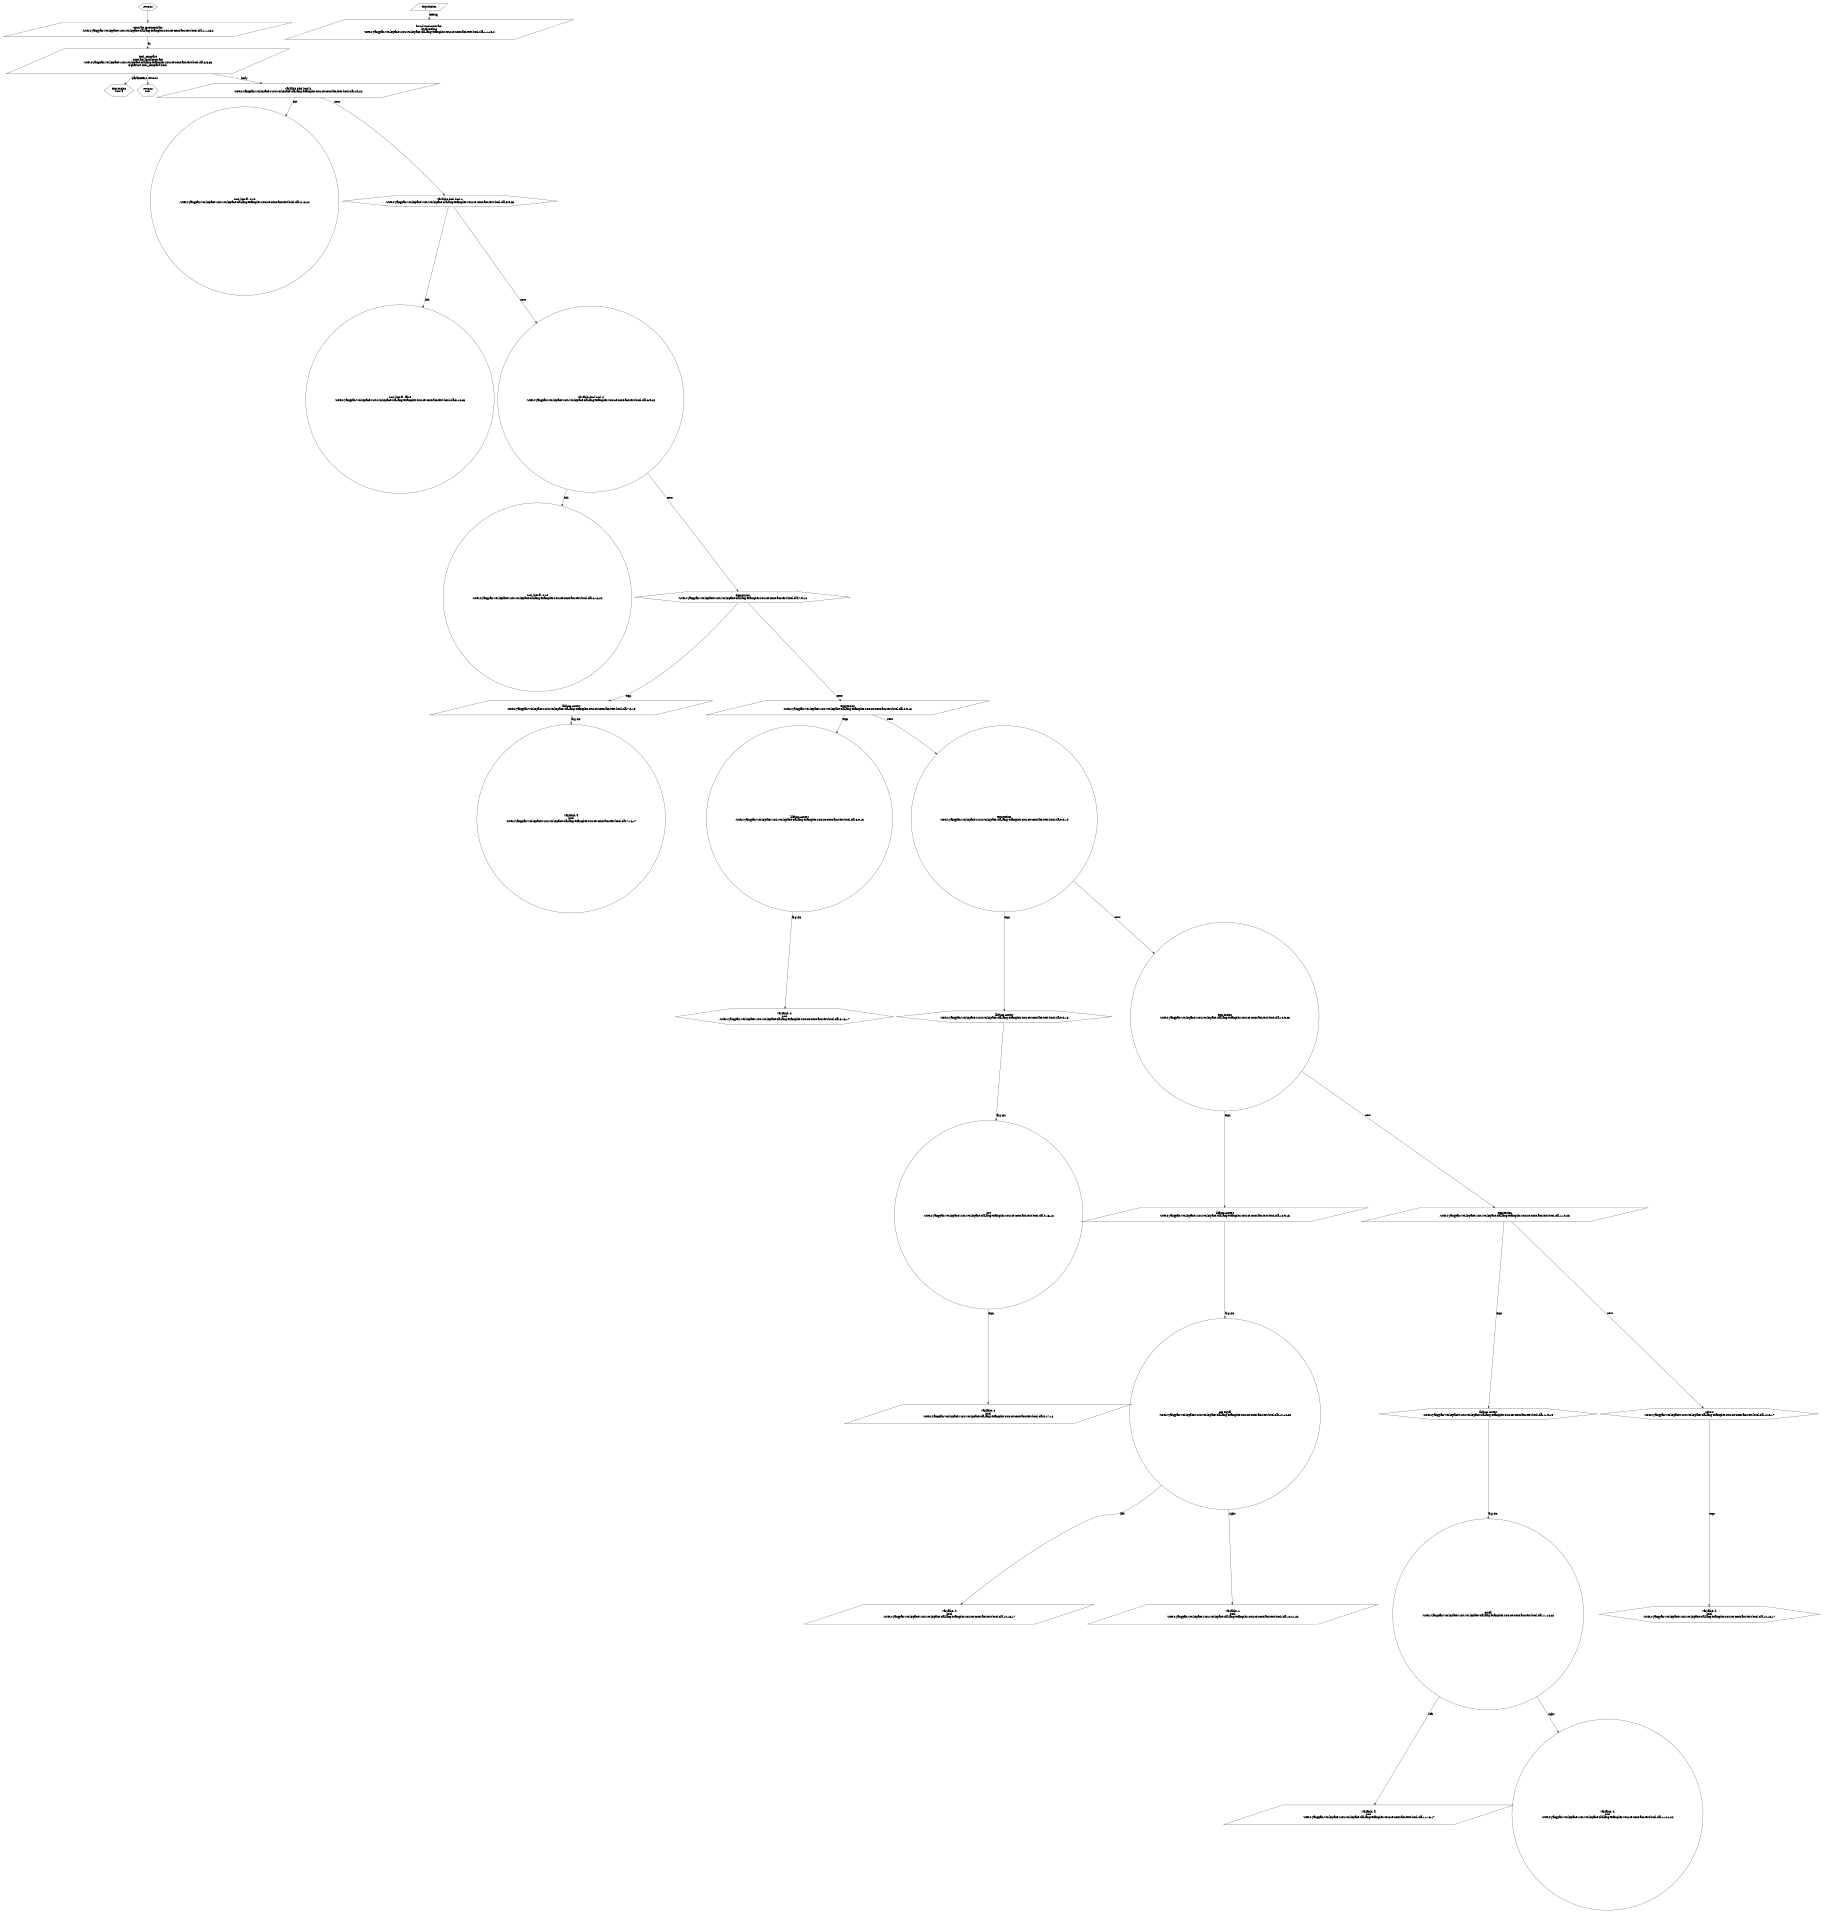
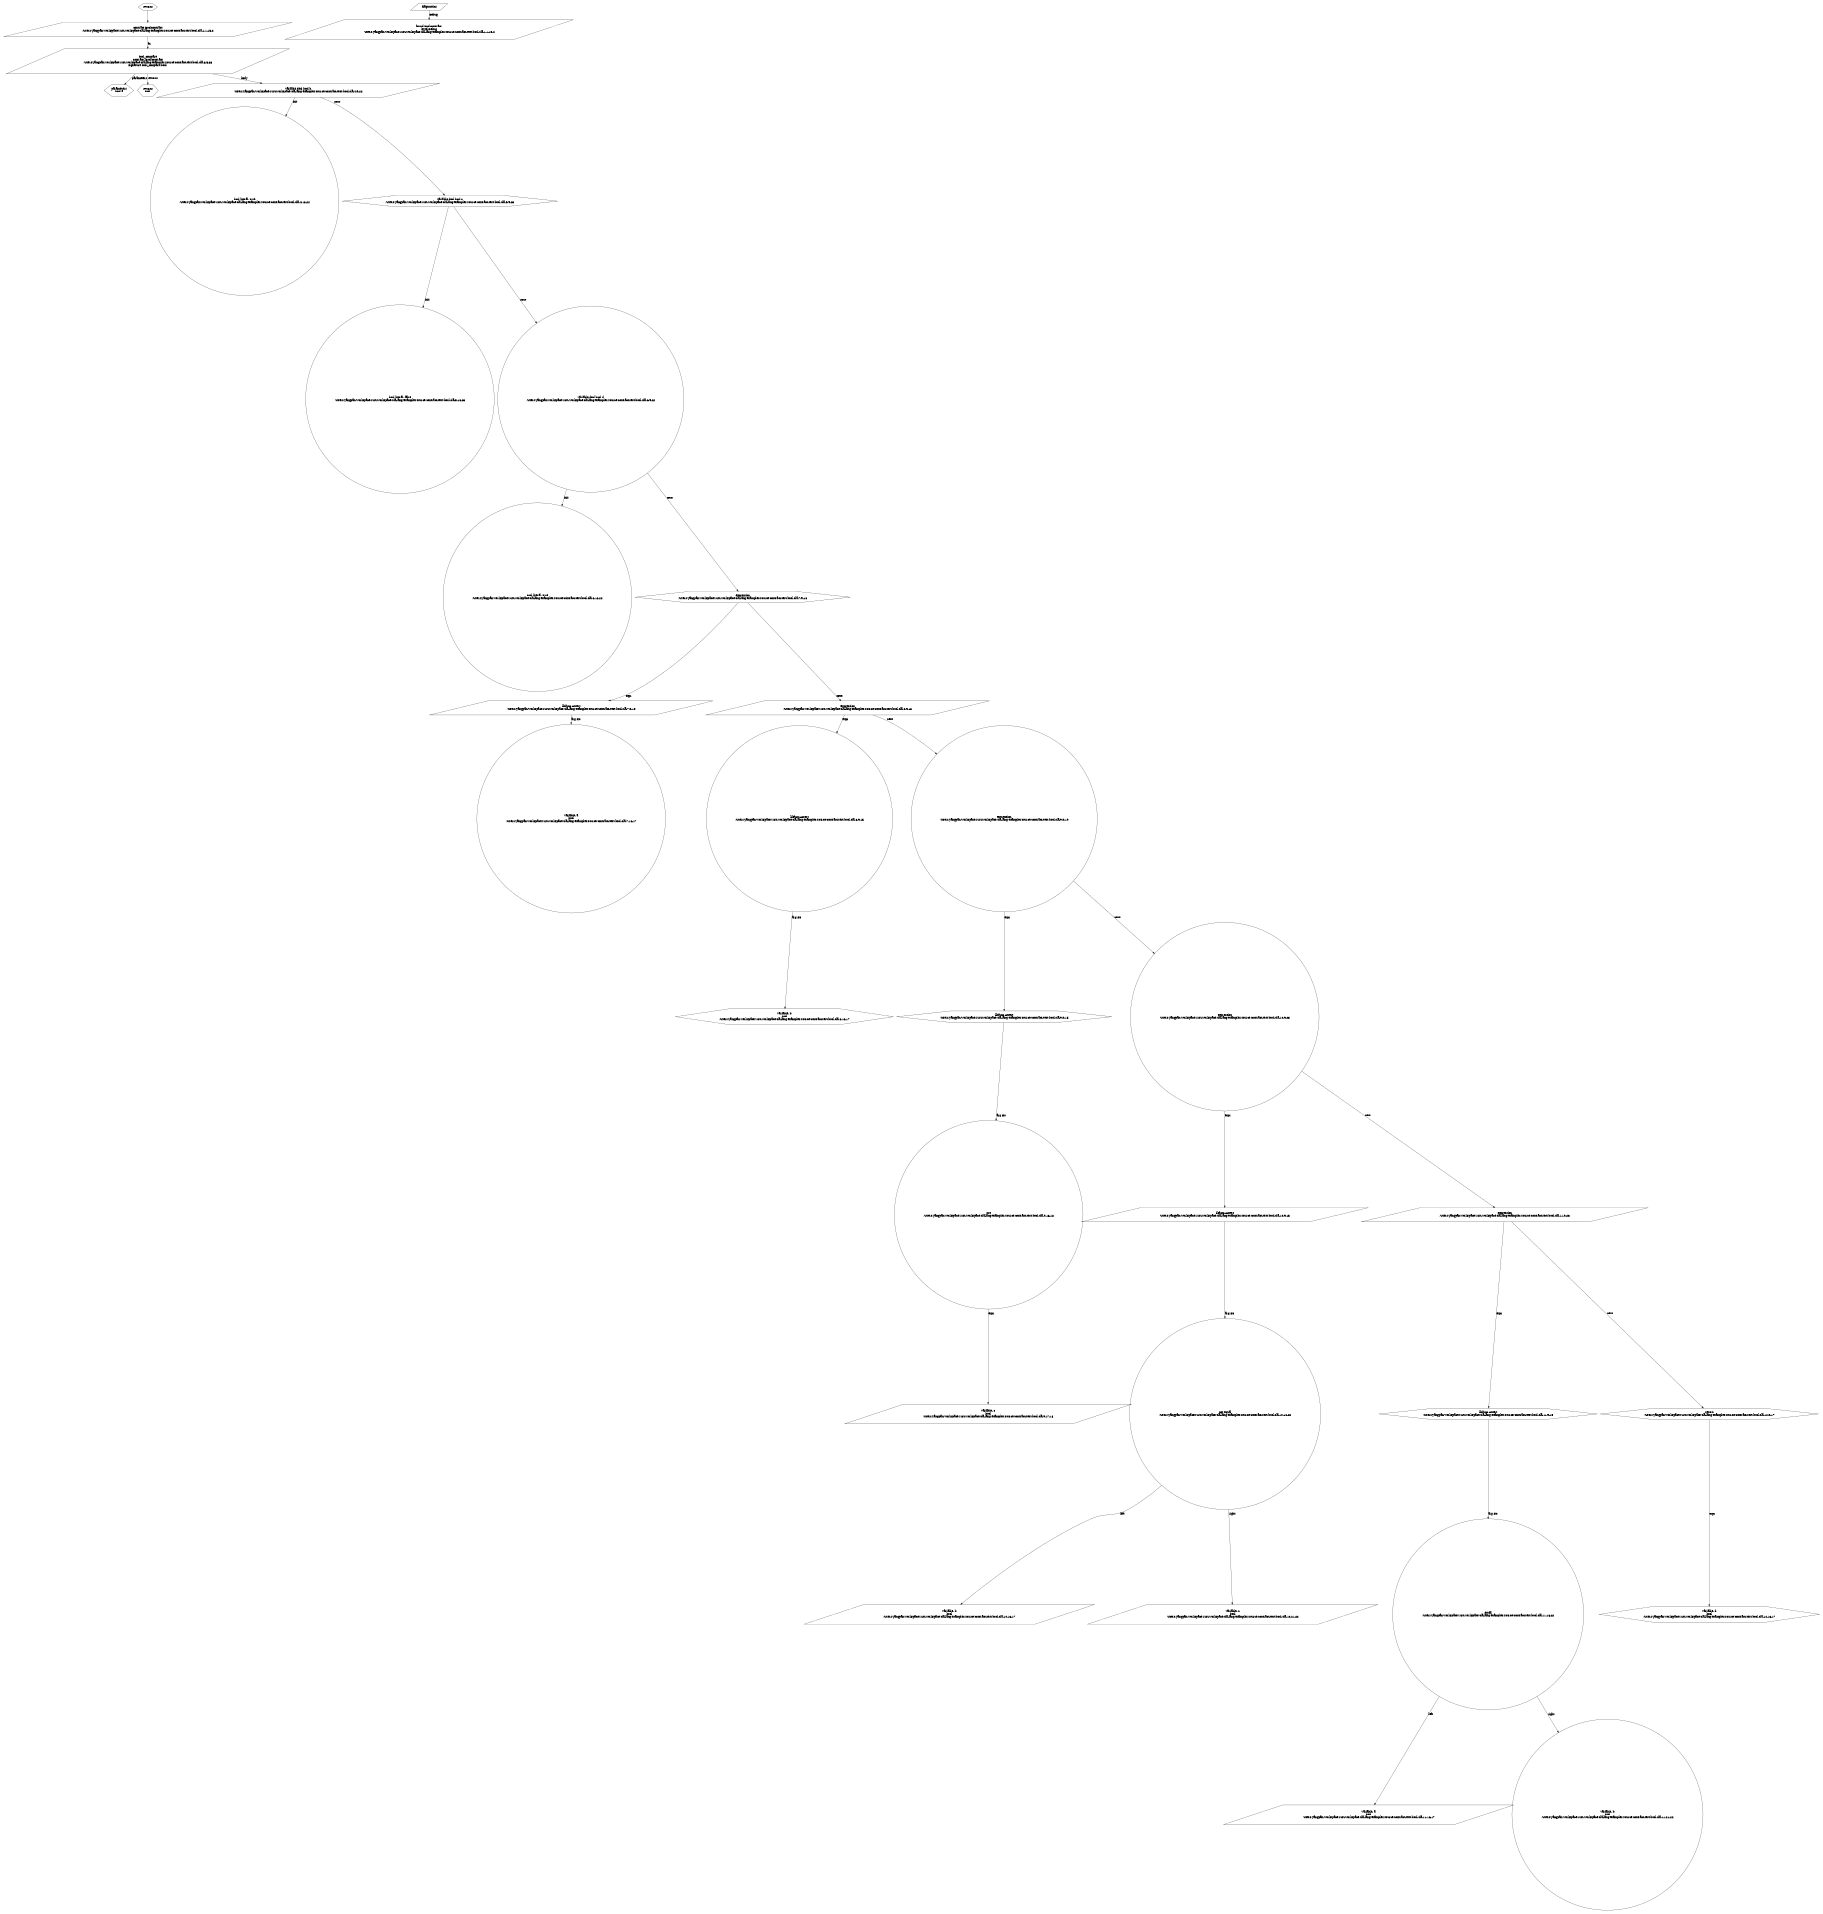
  strict digraph {
    node [shape=parallelogram]
    n1 [label="contract BoolContract\n/Users/yangpan/workspace/rust-workspace/ola-lang/examples/source/contract-test/bool.ola:1:1-15:2"]
    n2 [label="bool_compare\ncontract: BoolContract\n/Users/yangpan/workspace/rust-workspace/ola-lang/examples/source/contract-test/bool.ola:3:5-38\nsignature bool_compare(bool)"]
-   n3 [label="expression\nbool a" shape=hexagon]
+   n3 [label="parameters\nbool a" shape=hexagon]
    n4 [label="returns\nbool " shape=hexagon]
    n5 [label="variable decl bool b\n/Users/yangpan/workspace/rust-workspace/ola-lang/examples/source/contract-test/bool.ola:4:9-22"]
    n6 [label="bool literal: true\n/Users/yangpan/workspace/rust-workspace/ola-lang/examples/source/contract-test/bool.ola:4:18-22" shape=circle]
    n7 [label="variable decl bool c\n/Users/yangpan/workspace/rust-workspace/ola-lang/examples/source/contract-test/bool.ola:5:9-23" shape=hexagon]
    n8 [label="bool literal: false\n/Users/yangpan/workspace/rust-workspace/ola-lang/examples/source/contract-test/bool.ola:5:18-23" shape=circle]
    n9 [label="variable decl bool d\n/Users/yangpan/workspace/rust-workspace/ola-lang/examples/source/contract-test/bool.ola:6:9-22" shape=circle]
    n10 [label="bool literal: true\n/Users/yangpan/workspace/rust-workspace/ola-lang/examples/source/contract-test/bool.ola:6:18-22" shape=circle]
    n11 [label="expression\n/Users/yangpan/workspace/rust-workspace/ola-lang/examples/source/contract-test/bool.ola:7:9-18" shape=hexagon]
    n12 [label="libfunc Assert\n/Users/yangpan/workspace/rust-workspace/ola-lang/examples/source/contract-test/bool.ola:7:9-15"]
    n13 [label="expression\n/Users/yangpan/workspace/rust-workspace/ola-lang/examples/source/contract-test/bool.ola:8:9-18"]
    n14 [label="variable: a\nbool\n/Users/yangpan/workspace/rust-workspace/ola-lang/examples/source/contract-test/bool.ola:7:16-17" shape=circle]
    n15 [label="libfunc Assert\n/Users/yangpan/workspace/rust-workspace/ola-lang/examples/source/contract-test/bool.ola:8:9-15" shape=circle]
    n16 [label="expression\n/Users/yangpan/workspace/rust-workspace/ola-lang/examples/source/contract-test/bool.ola:9:9-19" shape=circle]
    n17 [label="variable: b\nbool\n/Users/yangpan/workspace/rust-workspace/ola-lang/examples/source/contract-test/bool.ola:8:16-17" shape=hexagon]
    n18 [label="libfunc Assert\n/Users/yangpan/workspace/rust-workspace/ola-lang/examples/source/contract-test/bool.ola:9:9-15" shape=hexagon]
    n19 [label="expression\n/Users/yangpan/workspace/rust-workspace/ola-lang/examples/source/contract-test/bool.ola:10:9-23" shape=circle]
    n20 [label="not\n/Users/yangpan/workspace/rust-workspace/ola-lang/examples/source/contract-test/bool.ola:9:16-18" shape=circle]
    n21 [label="libfunc Assert\n/Users/yangpan/workspace/rust-workspace/ola-lang/examples/source/contract-test/bool.ola:10:9-15"]
    n22 [label="expression\n/Users/yangpan/workspace/rust-workspace/ola-lang/examples/source/contract-test/bool.ola:11:9-23"]
    n23 [label="variable: c\nbool\n/Users/yangpan/workspace/rust-workspace/ola-lang/examples/source/contract-test/bool.ola:9:17-18"]
    n24 [label="not equal\n/Users/yangpan/workspace/rust-workspace/ola-lang/examples/source/contract-test/bool.ola:10:16-22" shape=circle]
    n25 [label="libfunc Assert\n/Users/yangpan/workspace/rust-workspace/ola-lang/examples/source/contract-test/bool.ola:11:9-15" shape=hexagon]
    n26 [label="return\n/Users/yangpan/workspace/rust-workspace/ola-lang/examples/source/contract-test/bool.ola:12:9-17" shape=hexagon]
    n27 [label="variable: b\nbool\n/Users/yangpan/workspace/rust-workspace/ola-lang/examples/source/contract-test/bool.ola:10:16-17"]
    n28 [label="variable: c\nbool\n/Users/yangpan/workspace/rust-workspace/ola-lang/examples/source/contract-test/bool.ola:10:21-22"]
    n29 [label="equal\n/Users/yangpan/workspace/rust-workspace/ola-lang/examples/source/contract-test/bool.ola:11:16-22" shape=circle]
    n30 [label="variable: d\nbool\n/Users/yangpan/workspace/rust-workspace/ola-lang/examples/source/contract-test/bool.ola:12:16-17" shape=hexagon]
    n31 [label="variable: a\nbool\n/Users/yangpan/workspace/rust-workspace/ola-lang/examples/source/contract-test/bool.ola:11:16-17"]
    n32 [label="variable: b\nbool\n/Users/yangpan/workspace/rust-workspace/ola-lang/examples/source/contract-test/bool.ola:11:21-22" shape=circle]
    n33 [label="found BoolContract \nlevel Debug\n/Users/yangpan/workspace/rust-workspace/ola-lang/examples/source/contract-test/bool.ola:1:1-15:2"]
    n34 [label=returns shape=hexagon]
-   diagnostics [label=expression]
+   diagnostics
    n1 -> n2 [label=fn]
    n2 -> n3 [label=parameters]
    n2 -> n4 [label=returns]
    n2 -> n5 [label=body]
    n5 -> n6 [label=init]
    n5 -> n7 [label=next]
    n7 -> n8 [label=init]
    n7 -> n9 [label=next]
    n9 -> n10 [label=init]
    n9 -> n11 [label=next]
    n11 -> n12 [label=expr]
    n11 -> n13 [label=next]
    n12 -> n14 [label="arg #0"]
    n13 -> n15 [label=expr]
    n13 -> n16 [label=next]
    n15 -> n17 [label="arg #0"]
    n16 -> n18 [label=expr]
    n16 -> n19 [label=next]
    n18 -> n20 [label="arg #0"]
    n19 -> n21 [label=expr]
    n19 -> n22 [label=next]
    n20 -> n23 [label=expr]
    n21 -> n24 [label="arg #0"]
    n22 -> n25 [label=expr]
    n22 -> n26 [label=next]
    n24 -> n27 [label=left]
    n24 -> n28 [label=right]
    n25 -> n29 [label="arg #0"]
    n26 -> n30 [label=expr]
    n29 -> n31 [label=left]
    n29 -> n32 [label=right]
    n34 -> n1
    diagnostics -> n33 [label=Debug]
  }
